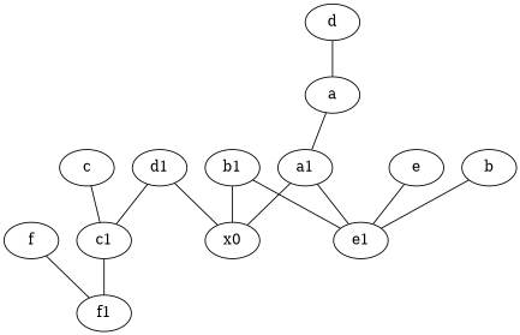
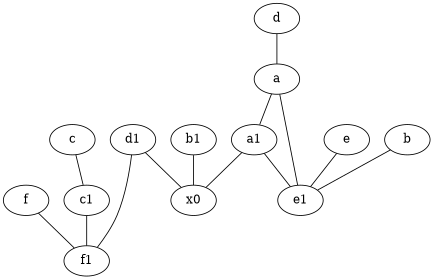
  graph {
    node [labelfontsize=50]
    c1
    f1
    e
    e1
    b
    b1
    x0
    f
    a1
    d
    a
    d1
    c
    c1 -- f1
    e -- e1
    b -- e1
-   b1 -- e1
+   a -- e1
    b1 -- x0
    f -- f1
    a1 -- e1
    a1 -- x0
    d -- a
    a -- a1
-   d1 -- c1
+   d1 -- f1
    d1 -- x0
    c -- c1
  }
